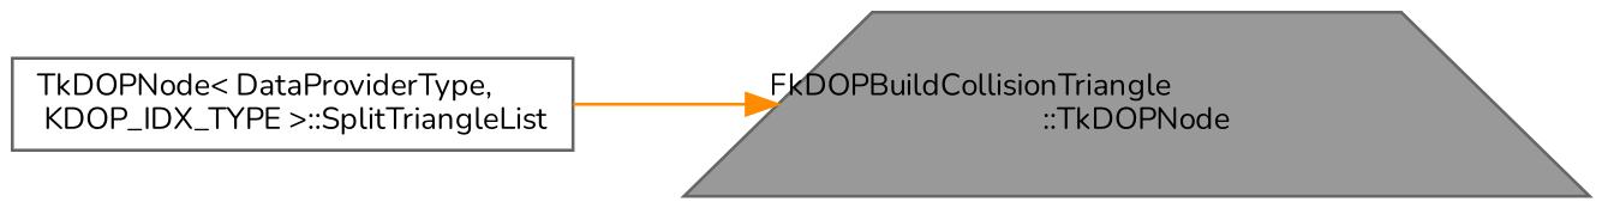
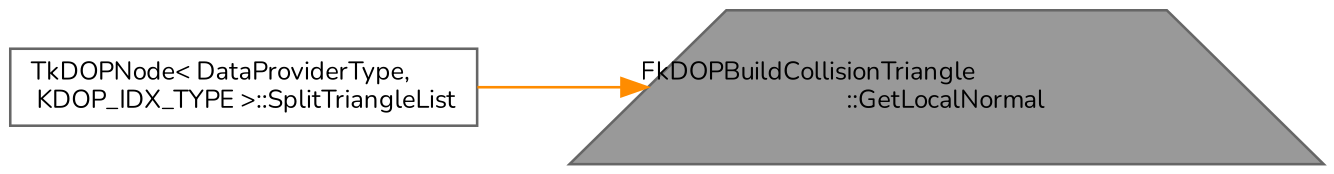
  digraph {
    rankdir=RL
    fontname=Nunito
    node [fontname=Nunito fontsize=10 style=filled]
-   n1 [color=gray40 fillcolor=grey60 fontcolor=black height=0.2 label="FkDOPBuildCollisionTriangle\l::TkDOPNode" shape=trapezium width=0.4]
+   n1 [color=gray40 fillcolor=grey60 fontcolor=black height=0.2 label="FkDOPBuildCollisionTriangle\l::GetLocalNormal" shape=trapezium width=0.4]
    n2 [color=grey40 fillcolor=white height=0.2 label="TkDOPNode\< DataProviderType,\l KDOP_IDX_TYPE \>::SplitTriangleList" shape=box width=0.4]
    n1 -> n2 [color=darkorange dir=back fontname=Nunito fontsize=10 labelfontname=Helvetica labelfontsize=10 style=solid]
  }
